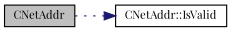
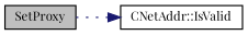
  digraph {
    rankdir=LR
    fontname="Playfair Display"
    node [color=black fontname="Playfair Display" fontsize=10 shape=record style=filled]
-   n1 [fillcolor=grey75 fontcolor=black height=0.2 label=CNetAddr width=0.4]
+   n1 [fillcolor=grey75 fontcolor=black height=0.2 label=SetProxy width=0.4]
    n2 [fillcolor=white height=0.2 label="CNetAddr::IsValid" width=0.4]
    n1 -> n2 [color=midnightblue fontname="Playfair Display" fontsize=10 labelfontname=Helvetica labelfontsize=10 style=dotted]
  }
